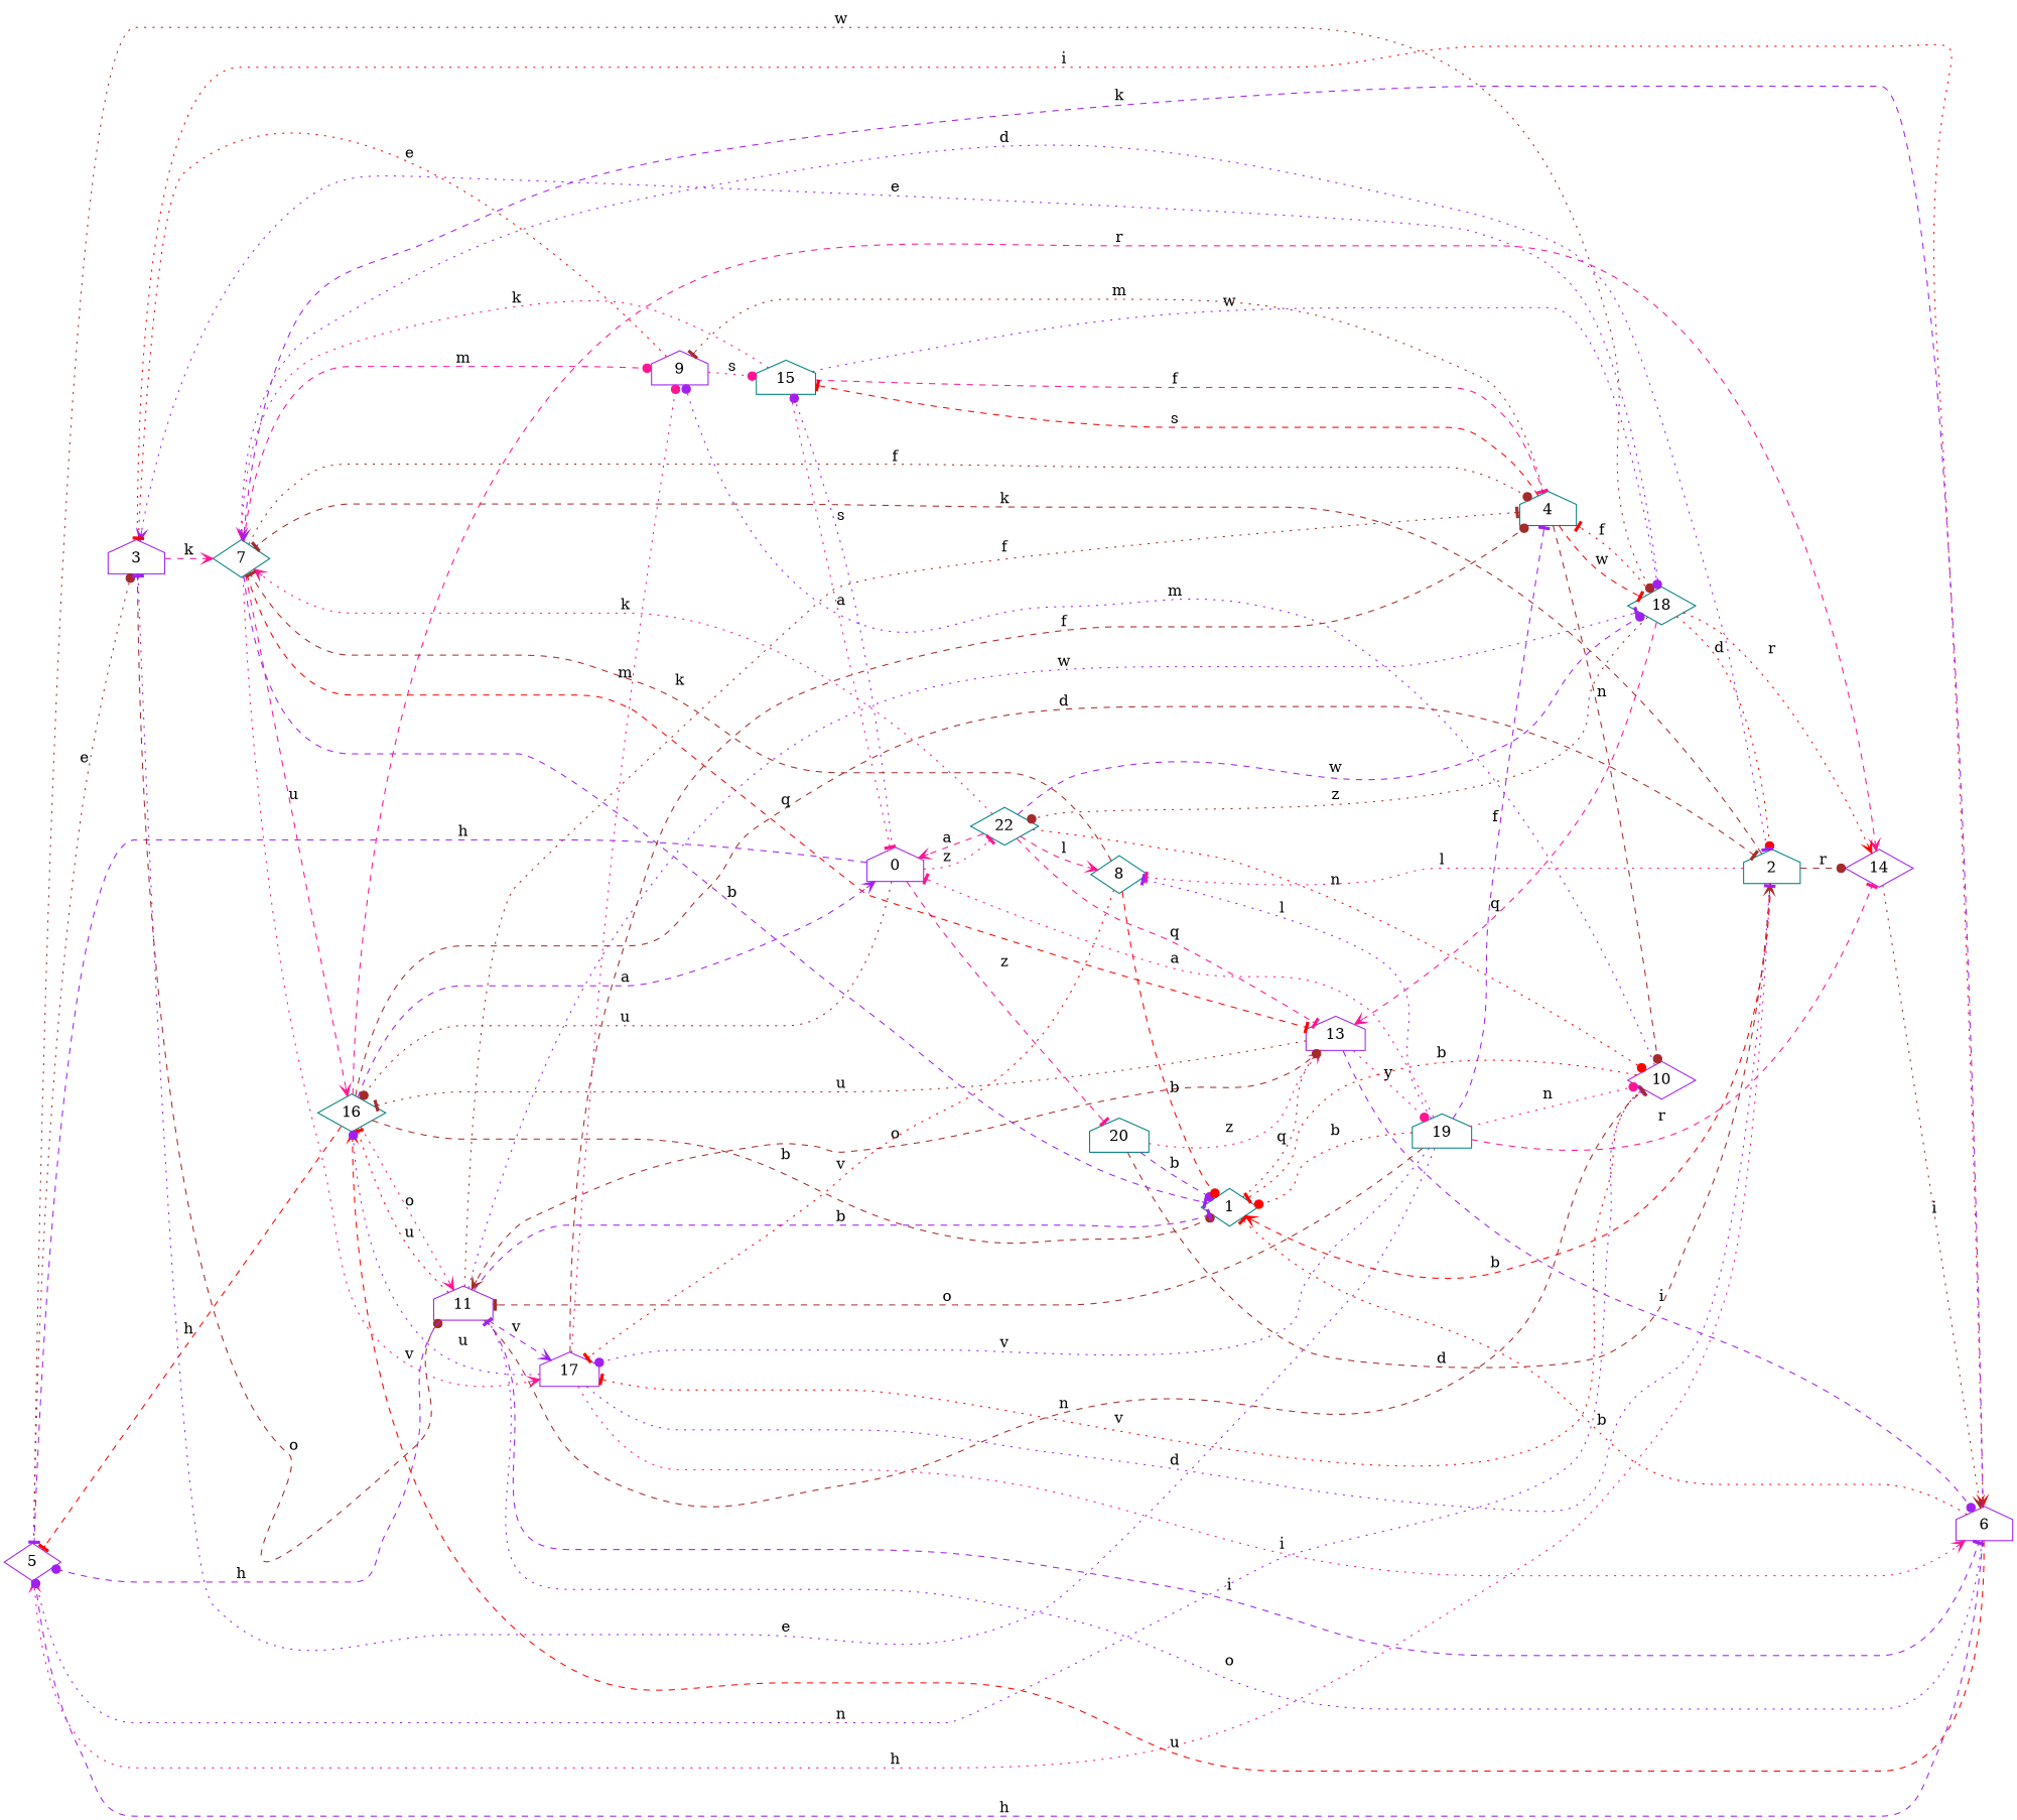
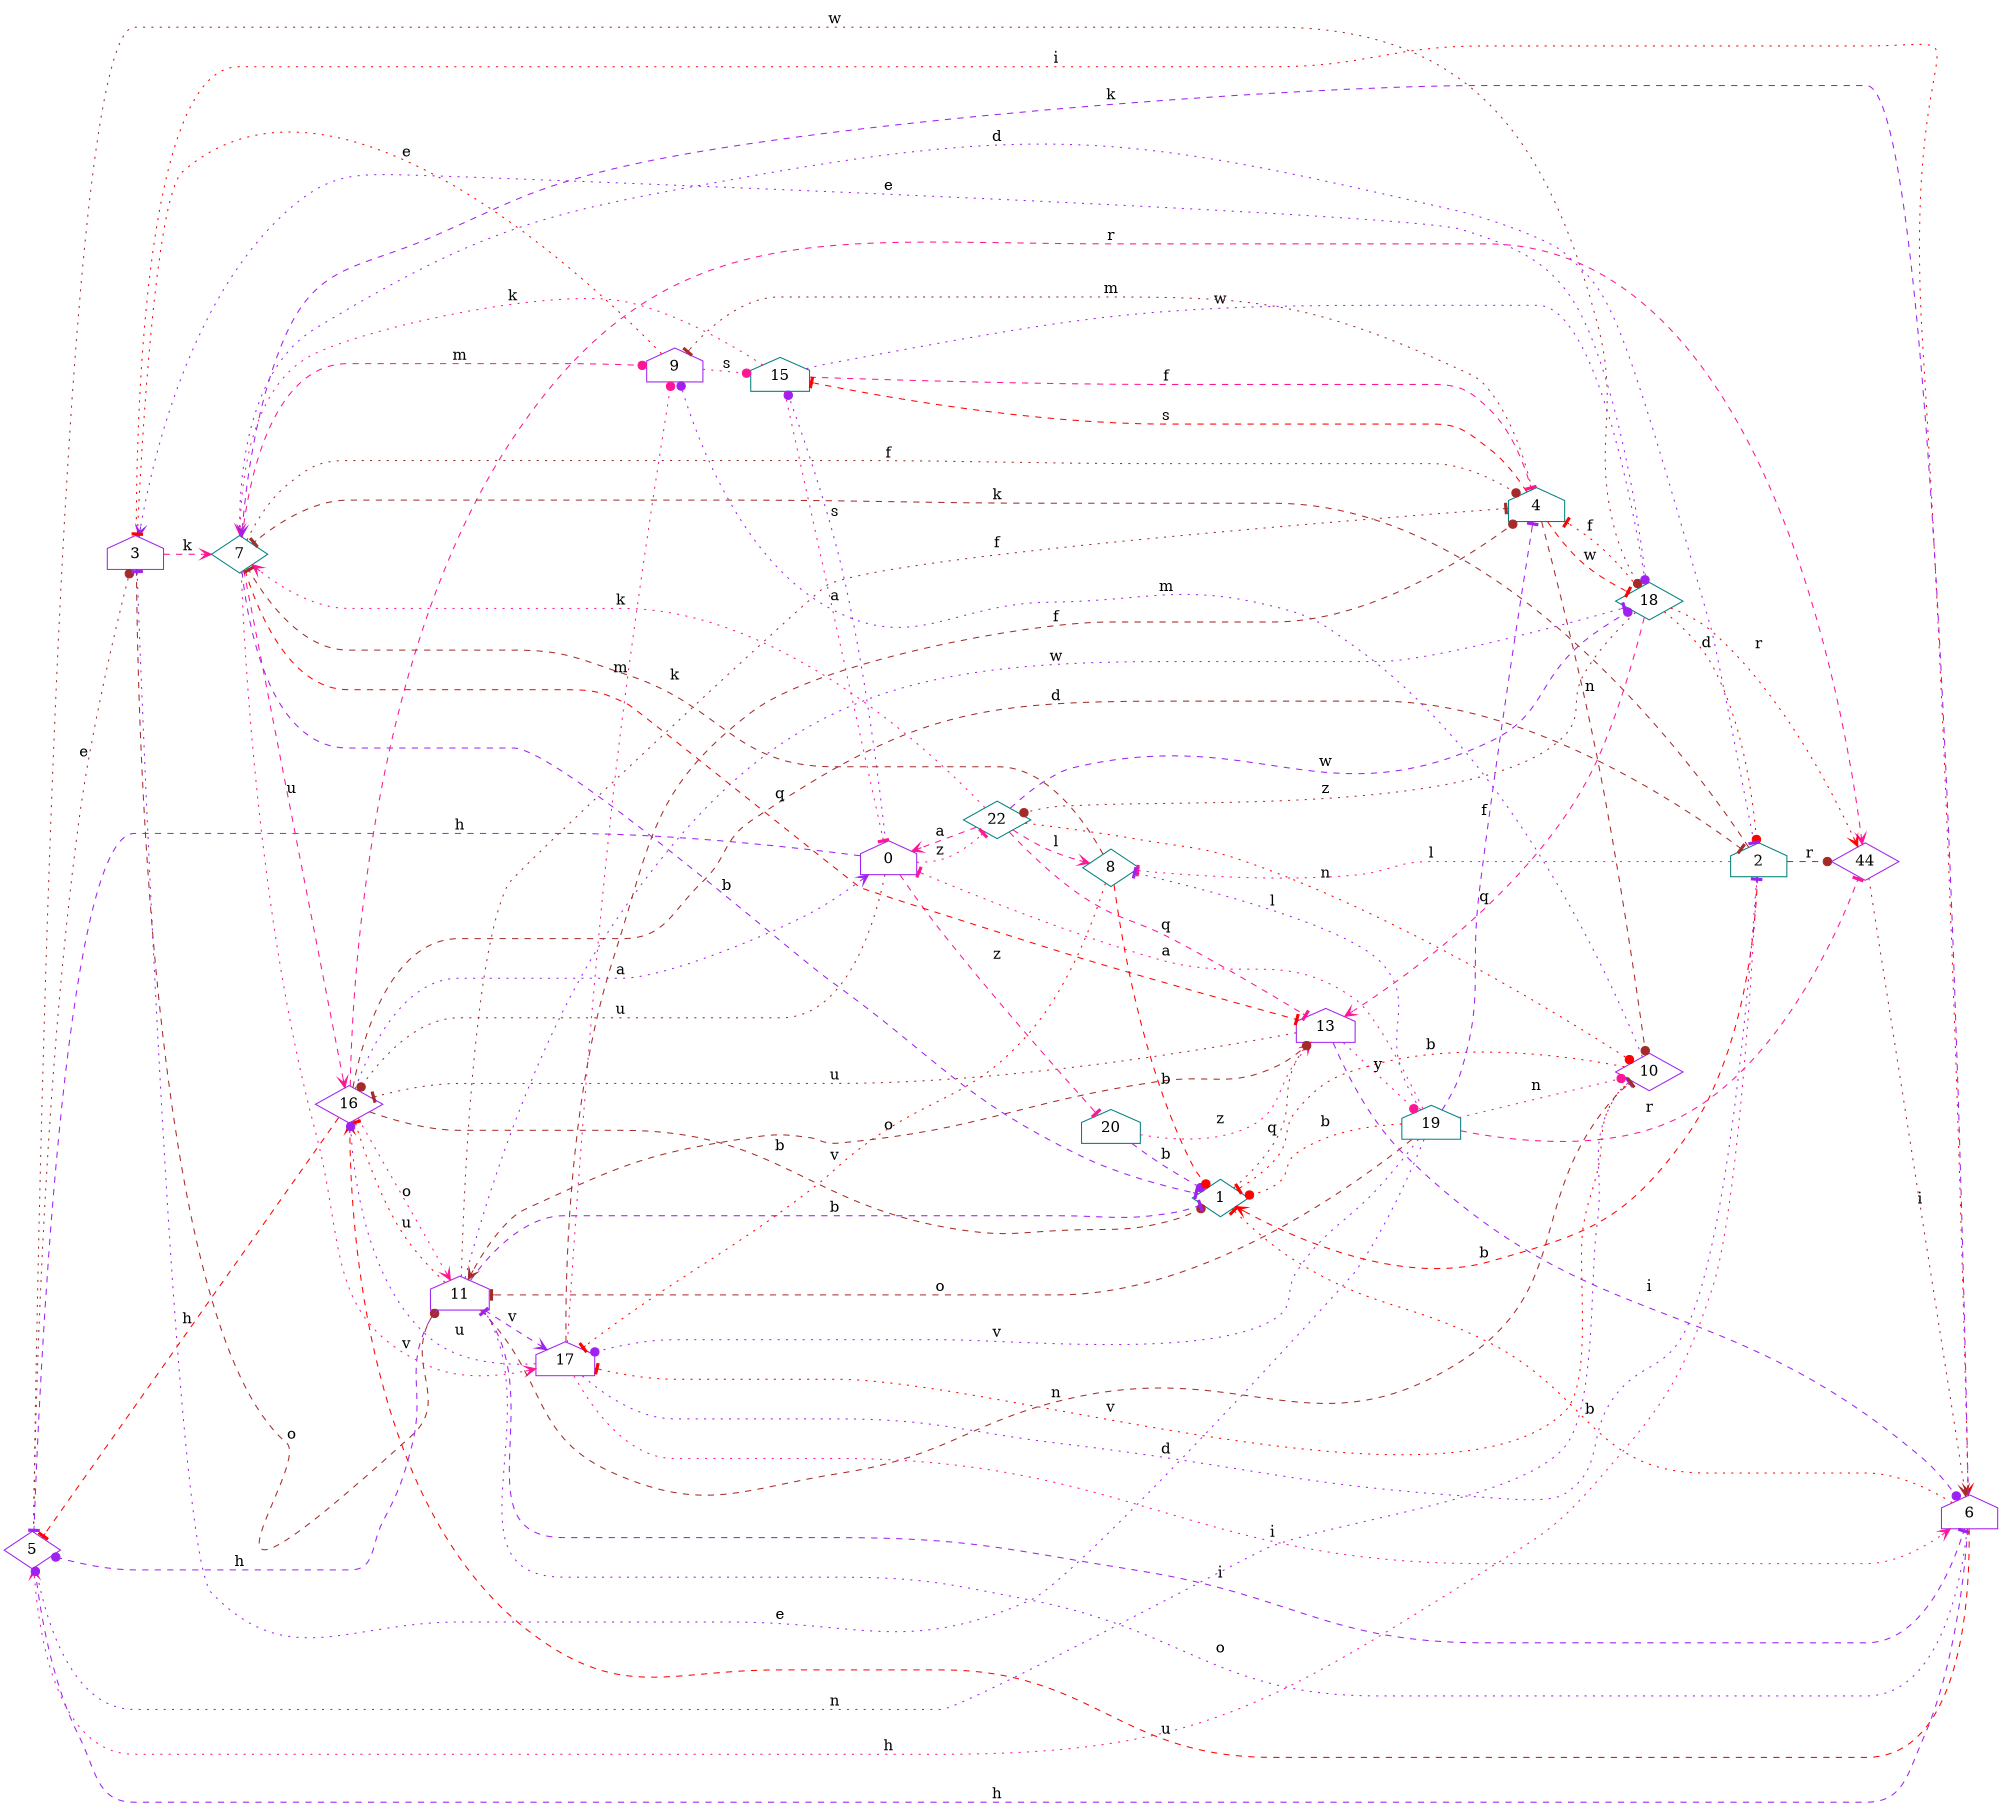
  strict digraph {
    rankdir=LR
    node [color=purple shape=house]
    edge [arrowhead=tee color=purple style=dotted]
    5 [shape=diamond]
    0
    15 [color=teal]
-   16 [color=teal shape=diamond]
+   16 [shape=diamond]
    20 [color=teal]
    22 [color=teal shape=diamond]
    3
    10 [shape=diamond]
    18 [color=teal shape=diamond]
    7 [color=teal shape=diamond]
    4 [color=teal]
    1 [color=teal shape=diamond]
    2 [color=teal]
-   14 [shape=diamond]
+   14 [shape=diamond label=44]
    11
    13
    8 [color=teal shape=diamond]
    6
    19 [color=teal]
    9
    17
    5 -> 3 [arrowhead=dot color=brown label=e]
    5 -> 10 [label=n]
    5 -> 18 [arrowhead=dot color=brown label=w]
    0 -> 5 [label=h style=dashed]
    0 -> 15 [arrowhead=dot label=s]
    0 -> 16 [arrowhead=dot color=brown label=u]
    0 -> 20 [color=deeppink label=z style=dashed]
    0 -> 22 [color=deeppink label=z]
    15 -> 0 [color=deeppink label=a]
    15 -> 18 [arrowhead=dot label=w]
    15 -> 7 [arrowhead=vee color=deeppink label=k]
    15 -> 4 [color=deeppink label=f style=dashed]
    16 -> 5 [color=red label=h style=dashed]
-   16 -> 0 [arrowhead=vee label=a style=dashed]
+   16 -> 0 [arrowhead=vee label=a]
    16 -> 1 [arrowhead=dot color=brown label=b style=dashed]
    16 -> 2 [color=brown label=d style=dashed]
    16 -> 14 [arrowhead=vee color=deeppink label=r style=dashed]
    16 -> 11 [arrowhead=vee color=deeppink label=o]
    20 -> 1 [arrowhead=dot label=b style=dashed]
-   20 -> 2 [arrowhead=vee color=brown label=d style=dashed]
    20 -> 13 [arrowhead=vee color=deeppink label=z]
    22 -> 0 [arrowhead=vee color=deeppink label=a style=dashed]
    22 -> 10 [arrowhead=dot color=red label=n]
    22 -> 18 [arrowhead=dot label=w style=dashed]
    22 -> 7 [arrowhead=vee color=deeppink label=k]
    22 -> 13 [color=deeppink label=q style=dashed]
    22 -> 8 [arrowhead=vee color=deeppink label=l style=dashed]
    3 -> 7 [arrowhead=vee color=deeppink label=k style=dashed]
    3 -> 11 [arrowhead=dot color=brown label=o style=dashed]
    3 -> 6 [arrowhead=vee color=red label=i]
    10 -> 1 [color=red label=b]
    10 -> 9 [arrowhead=dot label=m]
    10 -> 17 [color=red label=v]
    18 -> 22 [arrowhead=dot color=brown label=z]
    18 -> 3 [arrowhead=vee label=e]
    18 -> 4 [color=red label=f]
    18 -> 2 [arrowhead=dot color=red label=d]
    18 -> 14 [arrowhead=vee color=red label=r]
    18 -> 13 [arrowhead=vee color=deeppink label=q style=dashed]
    7 -> 16 [arrowhead=vee color=deeppink label=u style=dashed]
    7 -> 4 [arrowhead=dot color=brown label=f]
    7 -> 1 [label=b style=dashed]
    7 -> 2 [label=d]
    7 -> 13 [color=red label=q style=dashed]
    7 -> 9 [arrowhead=dot color=deeppink label=m style=dashed]
    7 -> 17 [arrowhead=vee color=deeppink label=v]
    4 -> 15 [color=red label=s style=dashed]
    4 -> 10 [arrowhead=dot color=brown label=n style=dashed]
    4 -> 18 [color=red label=w style=dashed]
    4 -> 9 [color=brown label=m]
    1 -> 13 [arrowhead=dot color=brown label=q]
    2 -> 5 [arrowhead=vee color=deeppink label=h]
    2 -> 7 [color=brown label=k style=dashed]
    2 -> 1 [arrowhead=vee color=red label=b style=dashed]
    2 -> 14 [arrowhead=dot color=brown label=r style=dashed]
    2 -> 8 [color=deeppink label=l]
    14 -> 6 [arrowhead=vee color=brown label=i]
    11 -> 5 [arrowhead=dot label=h style=dashed]
    11 -> 16 [color=red label=u]
    11 -> 10 [color=brown label=n style=dashed]
    11 -> 18 [label=w]
    11 -> 4 [color=brown label=f]
    11 -> 1 [label=b style=dashed]
    11 -> 6 [label=i style=dashed]
    11 -> 17 [arrowhead=vee label=v style=dashed]
    13 -> 16 [color=brown label=u]
    13 -> 11 [arrowhead=vee color=brown label=o style=dashed]
    13 -> 6 [arrowhead=dot label=i style=dashed]
    13 -> 19 [arrowhead=dot color=deeppink label=y]
    8 -> 7 [color=brown label=k style=dashed]
    8 -> 1 [arrowhead=dot color=red label=b style=dashed]
    8 -> 17 [color=red label=v]
    6 -> 5 [arrowhead=dot label=h style=dashed]
    6 -> 16 [arrowhead=vee color=red label=u style=dashed]
    6 -> 7 [arrowhead=vee label=k style=dashed]
    6 -> 1 [color=red label=b]
    6 -> 11 [label=o]
    19 -> 0 [color=deeppink label=a]
    19 -> 3 [label=e]
    19 -> 10 [arrowhead=dot color=deeppink label=n]
    19 -> 4 [label=f style=dashed]
    19 -> 1 [arrowhead=dot color=red label=b]
    19 -> 14 [color=deeppink label=r style=dashed]
    19 -> 11 [color=brown label=o style=dashed]
    19 -> 8 [label=l]
    19 -> 17 [arrowhead=dot label=v]
    9 -> 15 [arrowhead=dot color=deeppink label=s]
    9 -> 3 [color=red label=e]
    17 -> 16 [arrowhead=dot label=u]
    17 -> 4 [arrowhead=dot color=brown label=f style=dashed]
    17 -> 2 [label=d]
    17 -> 6 [arrowhead=vee color=deeppink label=i]
    17 -> 9 [arrowhead=dot color=deeppink label=m]
  }
